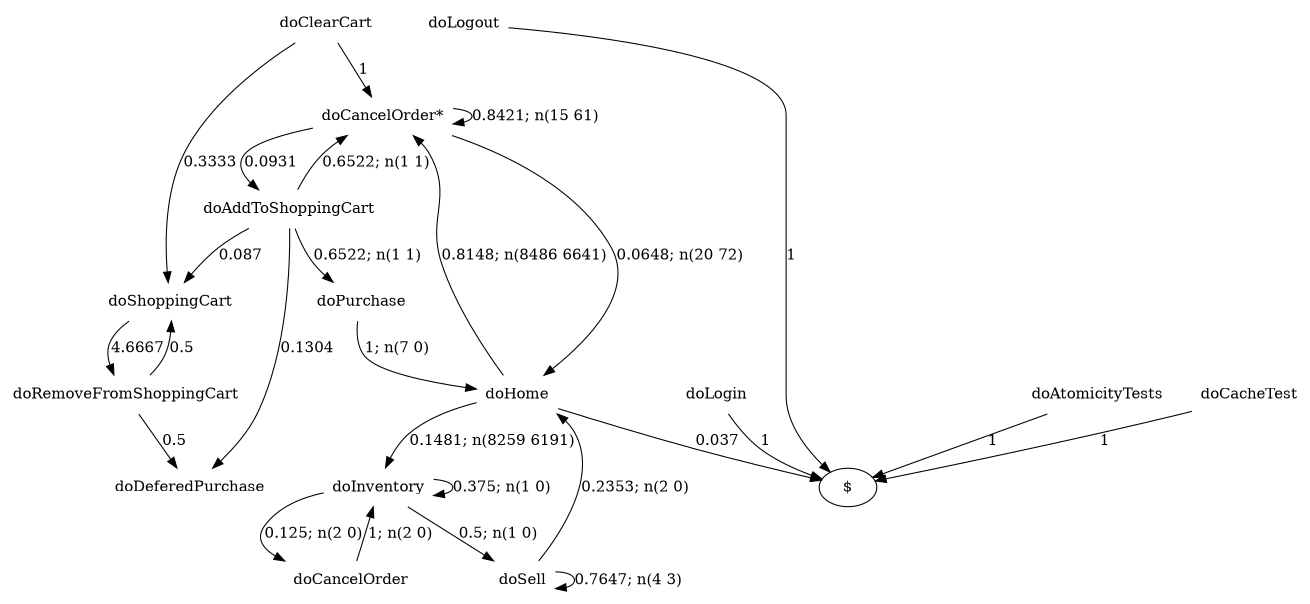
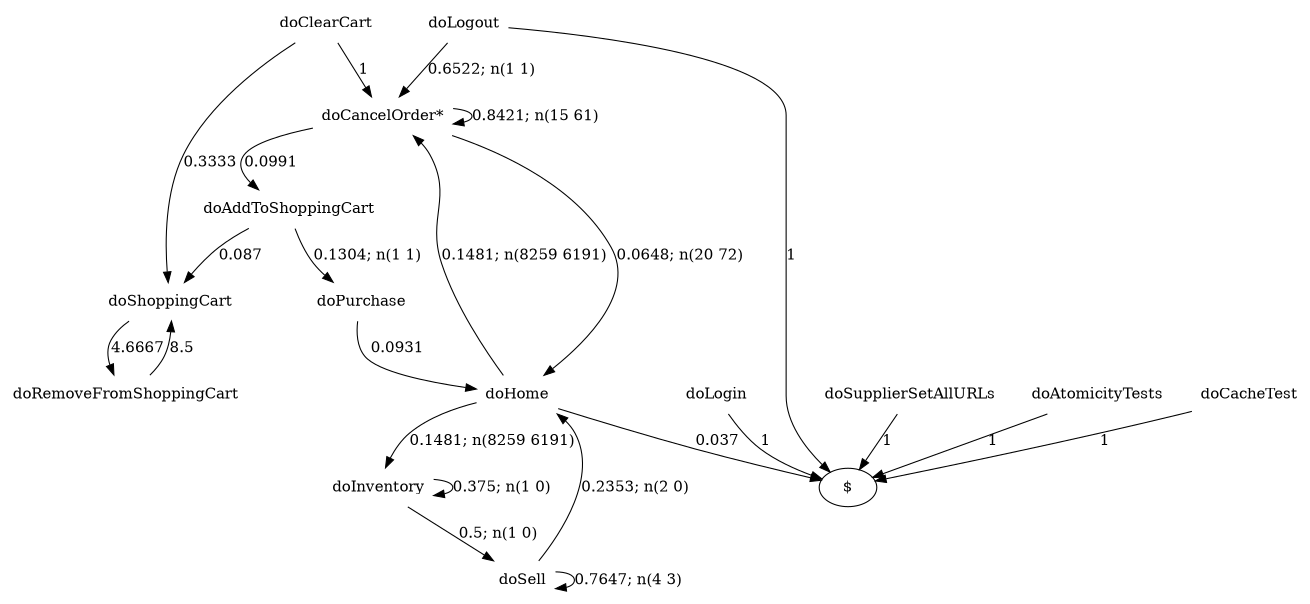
  digraph {
    node [shape=none]
    edge [style=solid]
    n1 [label="doCancelOrder*"]
    n2 [label=doAddToShoppingCart]
    n3 [label=doHome]
-   n4 [label=doDeferedPurchase]
    n5 [label=doShoppingCart]
    n6 [label=doPurchase]
    "$" [shape=""]
    n8 [label=doInventory]
+   n9 [label=doSupplierSetAllURLs]
    n10 [label=doAtomicityTests]
    n11 [label=doCacheTest]
    n12 [label=doLogin]
    n13 [label=doRemoveFromShoppingCart]
    n14 [label=doSell]
-   n15 [label=doCancelOrder]
    n16 [label=doClearCart]
    n17 [label=doLogout]
    n1 -> n1 [label="0.8421; n(15 61)"]
-   n1 -> n2 [label=0.0931]
+   n1 -> n2 [label=0.0991]
    n1 -> n3 [label="0.0648; n(20 72)"]
-   n2 -> n1 [label="0.6522; n(1 1)"]
-   n2 -> n4 [label=0.1304]
+   n17 -> n1 [label="0.6522; n(1 1)"]
    n2 -> n5 [label=0.087]
-   n2 -> n6 [label="0.6522; n(1 1)"]
-   n3 -> n1 [label="0.8148; n(8486 6641)"]
+   n2 -> n6 [label="0.1304; n(1 1)"]
+   n3 -> n1 [label="0.1481; n(8259 6191)"]
    n3 -> "$" [label=0.037]
    n3 -> n8 [label="0.1481; n(8259 6191)"]
    n5 -> n13 [label=4.6667]
-   n6 -> n3 [label="1; n(7 0)"]
+   n6 -> n3 [label=0.0931]
    n8 -> n8 [label="0.375; n(1 0)"]
    n8 -> n14 [label="0.5; n(1 0)"]
-   n8 -> n15 [label="0.125; n(2 0)"]
+   n9 -> "$" [label=1]
    n10 -> "$" [label=1]
    n11 -> "$" [label=1]
    n12 -> "$" [label=1]
-   n13 -> n4 [label=0.5]
-   n13 -> n5 [label=0.5]
+   n13 -> n5 [label=8.5]
    n14 -> n3 [label="0.2353; n(2 0)"]
    n14 -> n14 [label="0.7647; n(4 3)"]
-   n15 -> n8 [label="1; n(2 0)"]
    n16 -> n1 [label=1]
    n16 -> n5 [label=0.3333]
    n17 -> "$" [label=1]
  }
